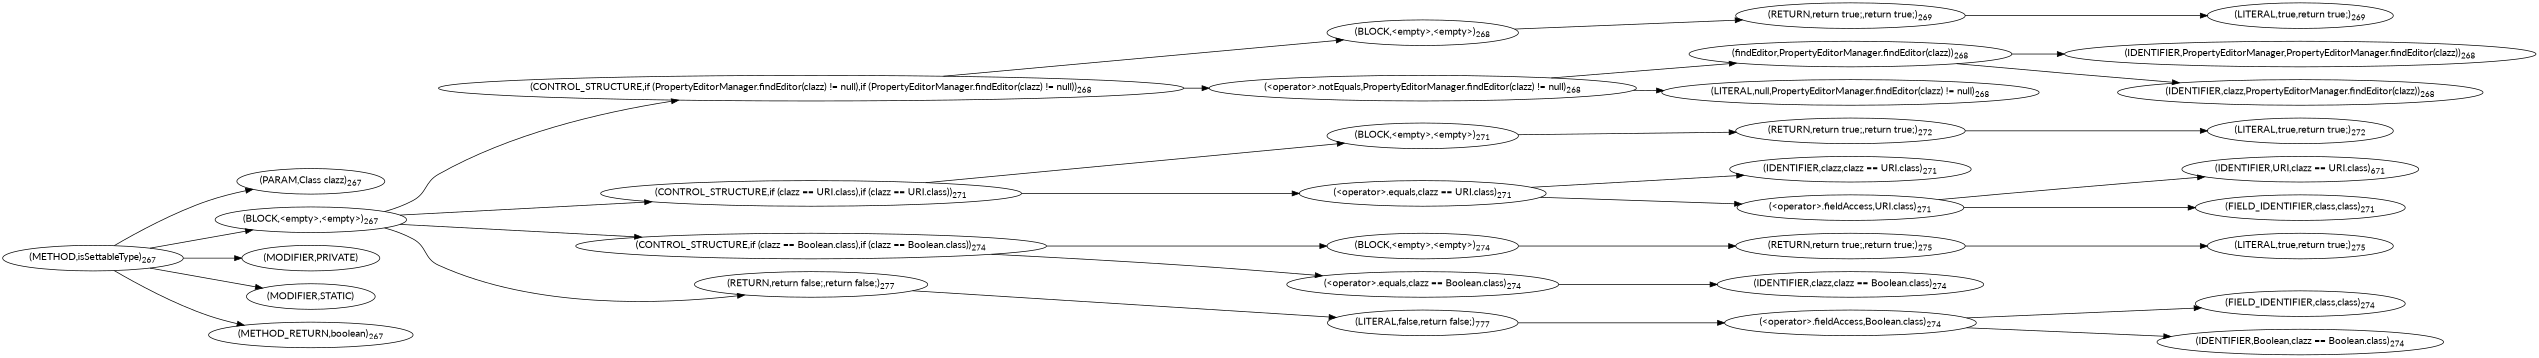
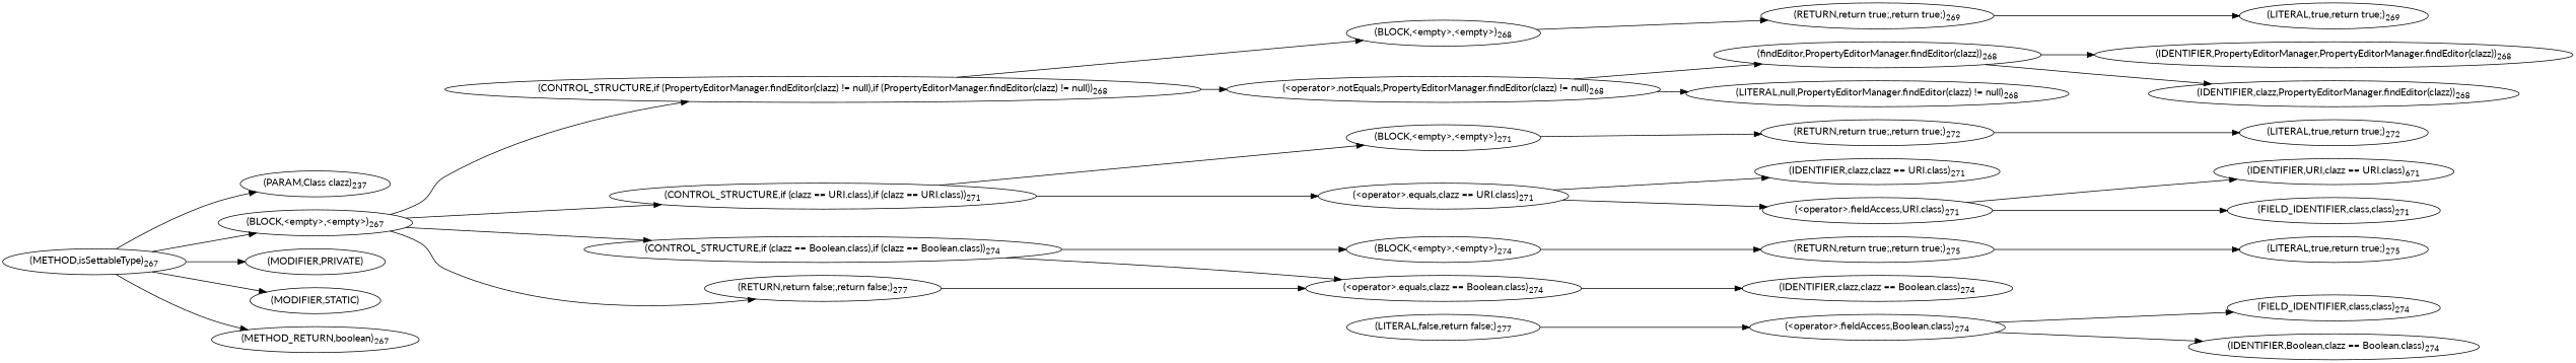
  digraph {
    fontname=Lato
    rankdir=LR
    node [fontname=Lato]
    edge [fontname=Lato]
    n1 [label=<(METHOD,isSettableType)<SUB>267</SUB>>]
-   n2 [label=<(PARAM,Class clazz)<SUB>267</SUB>>]
+   n2 [label=<(PARAM,Class clazz)<SUB>237</SUB>>]
    n3 [label=<(BLOCK,&lt;empty&gt;,&lt;empty&gt;)<SUB>267</SUB>>]
    n4 [label=<(MODIFIER,PRIVATE)>]
    n5 [label=<(MODIFIER,STATIC)>]
    n6 [label=<(METHOD_RETURN,boolean)<SUB>267</SUB>>]
    n7 [label=<(CONTROL_STRUCTURE,if (PropertyEditorManager.findEditor(clazz) != null),if (PropertyEditorManager.findEditor(clazz) != null))<SUB>268</SUB>>]
    n8 [label=<(CONTROL_STRUCTURE,if (clazz == URI.class),if (clazz == URI.class))<SUB>271</SUB>>]
    n9 [label=<(CONTROL_STRUCTURE,if (clazz == Boolean.class),if (clazz == Boolean.class))<SUB>274</SUB>>]
    n10 [label=<(RETURN,return false;,return false;)<SUB>277</SUB>>]
    n11 [label=<(&lt;operator&gt;.notEquals,PropertyEditorManager.findEditor(clazz) != null)<SUB>268</SUB>>]
    n12 [label=<(BLOCK,&lt;empty&gt;,&lt;empty&gt;)<SUB>268</SUB>>]
    n13 [label=<(&lt;operator&gt;.equals,clazz == URI.class)<SUB>271</SUB>>]
    n14 [label=<(BLOCK,&lt;empty&gt;,&lt;empty&gt;)<SUB>271</SUB>>]
    n15 [label=<(&lt;operator&gt;.equals,clazz == Boolean.class)<SUB>274</SUB>>]
    n16 [label=<(BLOCK,&lt;empty&gt;,&lt;empty&gt;)<SUB>274</SUB>>]
-   n17 [label=<(LITERAL,false,return false;)<SUB>777</SUB>>]
+   n17 [label=<(LITERAL,false,return false;)<SUB>277</SUB>>]
    n18 [label=<(findEditor,PropertyEditorManager.findEditor(clazz))<SUB>268</SUB>>]
    n19 [label=<(LITERAL,null,PropertyEditorManager.findEditor(clazz) != null)<SUB>268</SUB>>]
    n20 [label=<(RETURN,return true;,return true;)<SUB>269</SUB>>]
    n21 [label=<(IDENTIFIER,PropertyEditorManager,PropertyEditorManager.findEditor(clazz))<SUB>268</SUB>>]
    n22 [label=<(IDENTIFIER,clazz,PropertyEditorManager.findEditor(clazz))<SUB>268</SUB>>]
    n23 [label=<(LITERAL,true,return true;)<SUB>269</SUB>>]
    n24 [label=<(IDENTIFIER,clazz,clazz == URI.class)<SUB>271</SUB>>]
    n25 [label=<(&lt;operator&gt;.fieldAccess,URI.class)<SUB>271</SUB>>]
    n26 [label=<(RETURN,return true;,return true;)<SUB>272</SUB>>]
    n27 [label=<(IDENTIFIER,URI,clazz == URI.class)<SUB>671</SUB>>]
    n28 [label=<(FIELD_IDENTIFIER,class,class)<SUB>271</SUB>>]
    n29 [label=<(LITERAL,true,return true;)<SUB>272</SUB>>]
    n30 [label=<(IDENTIFIER,clazz,clazz == Boolean.class)<SUB>274</SUB>>]
    n31 [label=<(RETURN,return true;,return true;)<SUB>275</SUB>>]
    n32 [label=<(&lt;operator&gt;.fieldAccess,Boolean.class)<SUB>274</SUB>>]
    n33 [label=<(IDENTIFIER,Boolean,clazz == Boolean.class)<SUB>274</SUB>>]
    n34 [label=<(FIELD_IDENTIFIER,class,class)<SUB>274</SUB>>]
    n35 [label=<(LITERAL,true,return true;)<SUB>275</SUB>>]
    n1 -> n2
    n1 -> n3
    n1 -> n4
    n1 -> n5
    n1 -> n6
    n3 -> n7
    n3 -> n8
    n3 -> n9
    n3 -> n10
    n7 -> n11
    n7 -> n12
    n8 -> n13
    n8 -> n14
    n9 -> n15
    n9 -> n16
-   n10 -> n17
+   n10 -> n15
    n11 -> n18
    n11 -> n19
    n12 -> n20
    n13 -> n24
    n13 -> n25
    n14 -> n26
    n15 -> n30
    n16 -> n31
    n17 -> n32
    n18 -> n21
    n18 -> n22
    n20 -> n23
    n25 -> n27
    n25 -> n28
    n26 -> n29
    n31 -> n35
    n32 -> n33
    n32 -> n34
  }
